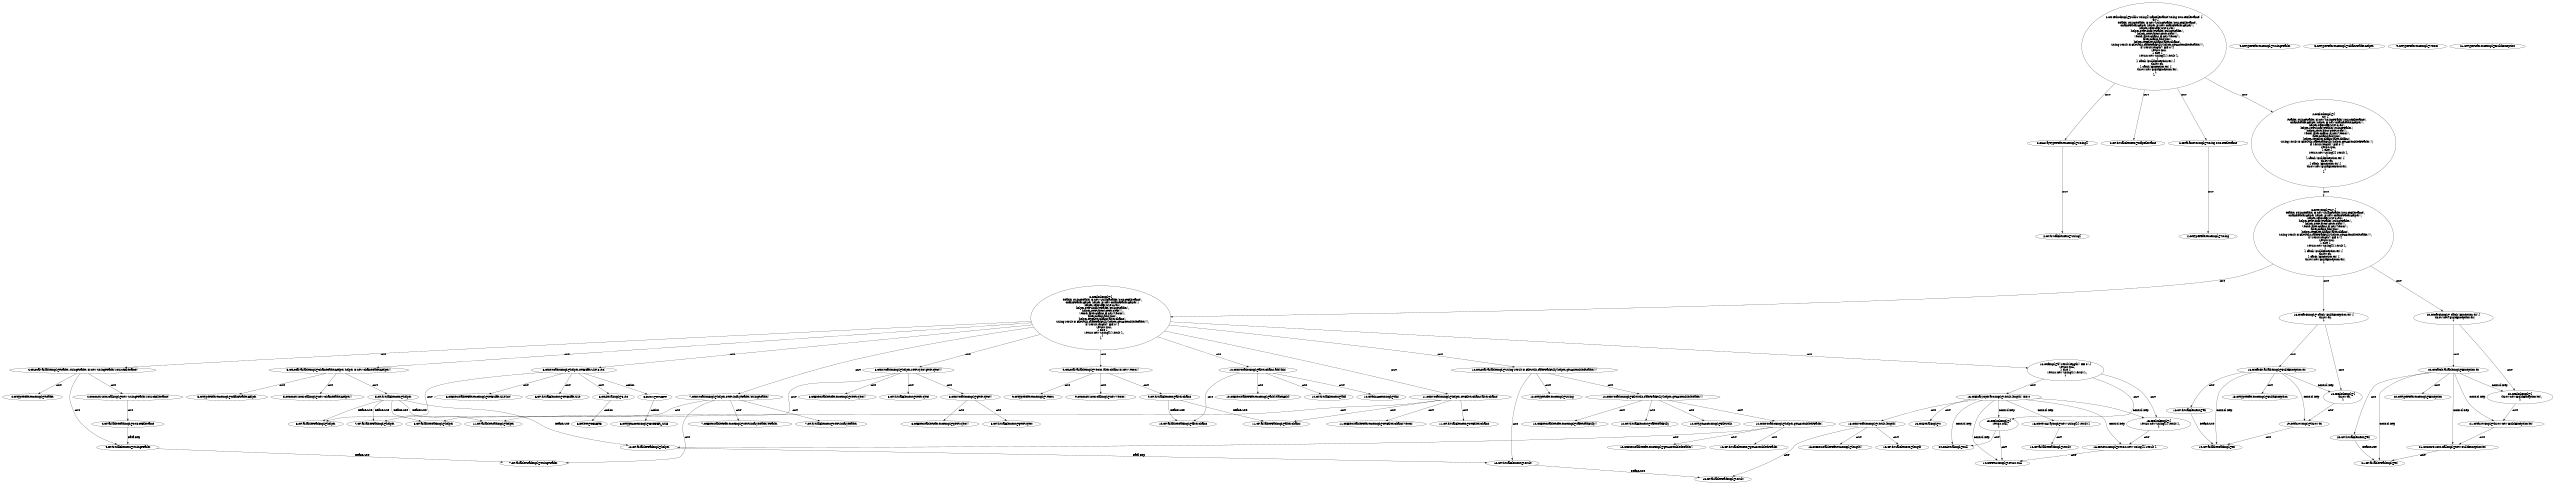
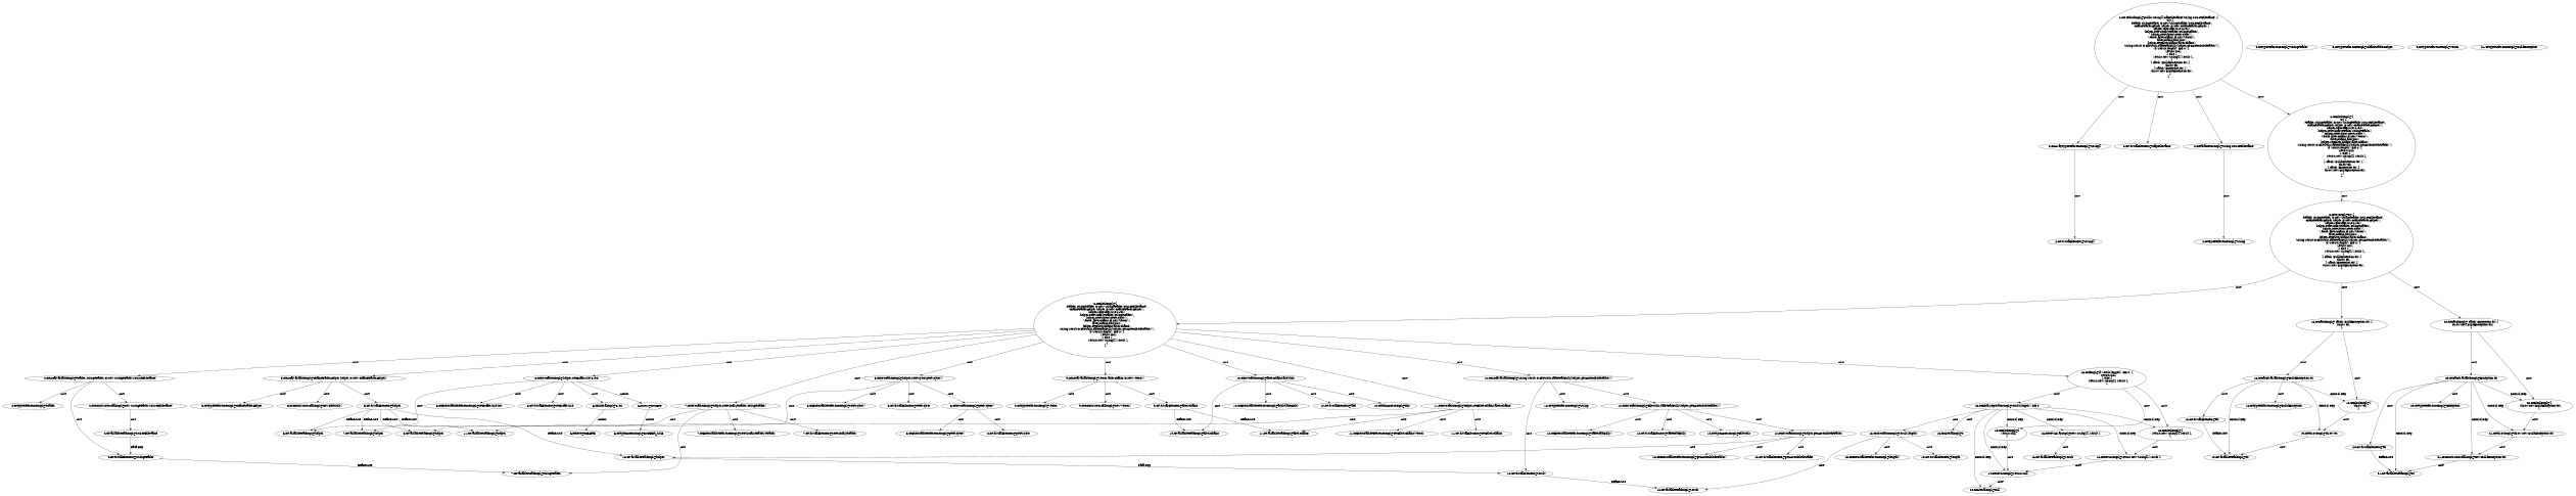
  digraph {
    node [shape=ellipse]
    n1 [label="2:CtVirtualElement@String[]"]
    n2 [label="2:CtArrayTypeReferenceImpl@String[]"]
    n3 [label="2:CtVirtualElement@mapFileName"]
    n4 [label="2:CtParameterImpl@String sourceFileName"]
    n5 [label="2:CtTypeReferenceImpl@String"]
    n6 [label="4:CtTypeReferenceImpl@Reader"]
    n7 [label="4:CtTypeReferenceImpl@StringReader"]
    n8 [label="4:CtVariableReadImpl@sourceFileName"]
    n9 [label="4:CtVirtualElement@stringReader"]
    n10 [label="7:CtVariableReadImpl@stringReader"]
    n11 [label="4:CtConstructorCallImpl@new StringReader(sourceFileName)"]
    n12 [label="4:CtLocalVariableImpl@Reader stringReader = new StringReader(sourceFileName)"]
    n13 [label="5:CtTypeReferenceImpl@ChainReaderHelper"]
    n14 [label="5:CtTypeReferenceImpl@ChainReaderHelper"]
-   n15 [label="5:CtConstructorCallImpl@new ChainReaderHelper()"]
+   n15 [label="5:CtConstructorCallImpl@new FileUtils()"]
    n16 [label="5:CtVirtualElement@helper"]
    n17 [label="6:CtVariableReadImpl@helper"]
    n18 [label="7:CtVariableReadImpl@helper"]
    n19 [label="8:CtVariableReadImpl@helper"]
    n20 [label="11:CtVariableReadImpl@helper"]
    n21 [label="12:CtVariableReadImpl@helper"]
    n22 [label="12:CtVirtualElement@result"]
    n23 [label="5:CtLocalVariableImpl@ChainReaderHelper helper = new ChainReaderHelper()"]
    n24 [label="6:CtExecutableReferenceImpl@setBufferSize(int)"]
    n25 [label="6:CtVirtualElement@setBufferSize"]
    n26 [label="6:CtLiteralImpl@8192"]
    n27 [label="6:Delete@DELETE"]
    n28 [label="6:CtInvocationImpl@helper.setBufferSize(8192)"]
    n29 [label="6:Insert@INSERT"]
    n30 [label="6:CtTypeAccessImpl@BUFFER_SIZE"]
    n31 [label="7:CtExecutableReferenceImpl@setPrimaryReader(Reader)"]
    n32 [label="7:CtVirtualElement@setPrimaryReader"]
    n33 [label="7:CtInvocationImpl@helper.setPrimaryReader(stringReader)"]
    n34 [label="8:CtExecutableReferenceImpl@setProject()"]
    n35 [label="8:CtVirtualElement@setProject"]
    n36 [label="8:CtExecutableReferenceImpl@getProject()"]
    n37 [label="8:CtVirtualElement@getProject"]
    n38 [label="8:CtInvocationImpl@getProject()"]
    n39 [label="8:CtInvocationImpl@helper.setProject(getProject())"]
    n40 [label="9:CtTypeReferenceImpl@Vector"]
    n41 [label="9:CtTypeReferenceImpl@Vector"]
    n42 [label="9:CtConstructorCallImpl@new Vector()"]
    n43 [label="9:CtVirtualElement@filterChains"]
    n44 [label="10:CtVariableReadImpl@filterChains"]
    n45 [label="11:CtVariableReadImpl@filterChains"]
    n46 [label="9:CtLocalVariableImpl@Vector filterChains = new Vector()"]
    n47 [label="10:CtExecutableReferenceImpl@add(PlaceHold)"]
    n48 [label="10:CtVirtualElement@add"]
    n49 [label="10:CtThisAccessImpl@this"]
    n50 [label="10:CtInvocationImpl@filterChains.add(this)"]
    n51 [label="11:CtExecutableReferenceImpl@setFilterChains(Vector)"]
    n52 [label="11:CtVirtualElement@setFilterChains"]
    n53 [label="11:CtInvocationImpl@helper.setFilterChains(filterChains)"]
    n54 [label="12:CtTypeReferenceImpl@String"]
    n55 [label="12:CtExecutableReferenceImpl@safeReadFully()"]
    n56 [label="12:CtVirtualElement@safeReadFully"]
    n57 [label="12:CtTypeAccessImpl@FileUtils"]
    n58 [label="12:CtExecutableReferenceImpl@getAssembledReader()"]
    n59 [label="12:CtVirtualElement@getAssembledReader"]
    n60 [label="13:CtVariableReadImpl@result"]
    n61 [label="12:CtInvocationImpl@helper.getAssembledReader()"]
    n62 [label="12:CtInvocationImpl@FileUtils.safeReadFully(helper.getAssembledReader())"]
    n63 [label="12:CtLocalVariableImpl@String result = FileUtils.safeReadFully(helper.getAssembledReader())"]
    n64 [label="13:CtExecutableReferenceImpl@length()"]
    n65 [label="13:CtVirtualElement@length"]
    n66 [label="13:CtInvocationImpl@result.length()"]
    n67 [label="13:CtLiteralImpl@0"]
    n68 [label="13:CtBinaryOperatorImpl@result.length() == 0"]
    n69 [label="64:CtLiteralImpl@null"]
    n70 [label="14:CtReturnImpl@return null"]
    n71 [label="13:CtBlockImpl@\{\n    return null;\n\}"]
    n72 [label="16:CtNewArrayImpl@new String[]\{ result \}"]
    n73 [label="16:CtReturnImpl@return new String[]\{ result \}"]
    n74 [label="15:CtBlockImpl@\{\n    return new String[]\{ result \};\n\}"]
    n75 [label="16:CtVariableReadImpl@result"]
    n76 [label="13:CtIfImpl@if (result.length() == 0) \{\n    return null;\n\} else \{\n    return new String[]\{ result \};\n\}"]
    n77 [label="3:CtBlockImpl@\{\n    Reader stringReader = new StringReader(sourceFileName);\n    ChainReaderHelper helper = new ChainReaderHelper();\n    helper.setBufferSize(8192);\n    helper.setPrimaryReader(stringReader);\n    helper.setProject(getProject());\n    Vector filterChains = new Vector();\n    filterChains.add(this);\n    helper.setFilterChains(filterChains);\n    String result = FileUtils.safeReadFully(helper.getAssembledReader());\n    if (result.length() == 0) \{\n        return null;\n    \} else \{\n        return new String[]\{ result \};\n    \}\n\}"]
    n78 [label="18:CtVirtualElement@ex"]
    n79 [label="19:CtVariableReadImpl@ex"]
    n80 [label="18:CtTypeReferenceImpl@BuildException"]
    n81 [label="18:CtCatchVariableImpl@BuildException ex"]
    n82 [label="19:CtThrowImpl@throw ex"]
    n83 [label="18:CtBlockImpl@\{\n    throw ex;\n\}"]
    n84 [label="18:CtCatchImpl@ catch (BuildException ex) \{\n    throw ex;\n\}"]
    n85 [label="20:CtVirtualElement@ex"]
    n86 [label="21:CtVariableReadImpl@ex"]
    n87 [label="20:CtTypeReferenceImpl@Exception"]
    n88 [label="20:CtCatchVariableImpl@Exception ex"]
    n89 [label="21:CtConstructorCallImpl@new BuildException(ex)"]
    n90 [label="21:CtThrowImpl@throw new BuildException(ex)"]
    n91 [label="20:CtBlockImpl@\{\n    throw new BuildException(ex);\n\}"]
    n92 [label="21:CtTypeReferenceImpl@BuildException"]
    n93 [label="20:CtCatchImpl@ catch (Exception ex) \{\n    throw new BuildException(ex);\n\}"]
    n94 [label="3:CtTryImpl@try \{\n    Reader stringReader = new StringReader(sourceFileName);\n    ChainReaderHelper helper = new ChainReaderHelper();\n    helper.setBufferSize(8192);\n    helper.setPrimaryReader(stringReader);\n    helper.setProject(getProject());\n    Vector filterChains = new Vector();\n    filterChains.add(this);\n    helper.setFilterChains(filterChains);\n    String result = FileUtils.safeReadFully(helper.getAssembledReader());\n    if (result.length() == 0) \{\n        return null;\n    \} else \{\n        return new String[]\{ result \};\n    \}\n\} catch (BuildException ex) \{\n    throw ex;\n\} catch (Exception ex) \{\n    throw new BuildException(ex);\n\}"]
    n95 [label="2:CtBlockImpl@\{\n    try \{\n        Reader stringReader = new StringReader(sourceFileName);\n        ChainReaderHelper helper = new ChainReaderHelper();\n        helper.setBufferSize(8192);\n        helper.setPrimaryReader(stringReader);\n        helper.setProject(getProject());\n        Vector filterChains = new Vector();\n        filterChains.add(this);\n        helper.setFilterChains(filterChains);\n        String result = FileUtils.safeReadFully(helper.getAssembledReader());\n        if (result.length() == 0) \{\n            return null;\n        \} else \{\n            return new String[]\{ result \};\n        \}\n    \} catch (BuildException ex) \{\n        throw ex;\n    \} catch (Exception ex) \{\n        throw new BuildException(ex);\n    \}\n\}"]
    n96 [label="2:CtMethodImpl@public String[] mapFileName(String sourceFileName) \{\n    try \{\n        Reader stringReader = new StringReader(sourceFileName);\n        ChainReaderHelper helper = new ChainReaderHelper();\n        helper.setBufferSize(8192);\n        helper.setPrimaryReader(stringReader);\n        helper.setProject(getProject());\n        Vector filterChains = new Vector();\n        filterChains.add(this);\n        helper.setFilterChains(filterChains);\n        String result = FileUtils.safeReadFully(helper.getAssembledReader());\n        if (result.length() == 0) \{\n            return null;\n        \} else \{\n            return new String[]\{ result \};\n        \}\n    \} catch (BuildException ex) \{\n        throw ex;\n    \} catch (Exception ex) \{\n        throw new BuildException(ex);\n    \}\n\}"]
    n2 -> n1 [label=AST]
    n4 -> n5 [label=AST]
    n8 -> n9 [label="Data Dep"]
    n9 -> n10 [label="Define-Use"]
    n11 -> n8 [label=AST]
    n12 -> n6 [label=AST]
    n12 -> n9 [label=AST]
    n12 -> n11 [label=AST]
    n16 -> n17 [label="Define-Use"]
    n16 -> n18 [label="Define-Use"]
    n16 -> n19 [label="Define-Use"]
    n16 -> n20 [label="Define-Use"]
    n16 -> n21 [label="Define-Use"]
    n21 -> n22 [label="Data Dep"]
    n22 -> n60 [label="Define-Use"]
    n23 -> n13 [label=AST]
    n23 -> n15 [label=AST]
    n23 -> n16 [label=AST]
    n26 -> n27 [label=Action]
    n28 -> n17 [label=AST]
    n28 -> n24 [label=AST]
    n28 -> n25 [label=AST]
    n28 -> n26 [label=AST]
    n28 -> n29 [label=Action]
    n29 -> n30 [label=Action]
    n33 -> n10 [label=AST]
    n33 -> n18 [label=AST]
    n33 -> n31 [label=AST]
    n33 -> n32 [label=AST]
    n38 -> n36 [label=AST]
    n38 -> n37 [label=AST]
    n39 -> n19 [label=AST]
    n39 -> n34 [label=AST]
    n39 -> n35 [label=AST]
    n39 -> n38 [label=AST]
    n43 -> n44 [label="Define-Use"]
    n43 -> n45 [label="Define-Use"]
    n46 -> n40 [label=AST]
    n46 -> n42 [label=AST]
    n46 -> n43 [label=AST]
    n50 -> n44 [label=AST]
    n50 -> n47 [label=AST]
    n50 -> n48 [label=AST]
    n50 -> n49 [label=AST]
    n53 -> n20 [label=AST]
    n53 -> n45 [label=AST]
    n53 -> n51 [label=AST]
    n53 -> n52 [label=AST]
    n61 -> n21 [label=AST]
    n61 -> n58 [label=AST]
    n61 -> n59 [label=AST]
    n62 -> n55 [label=AST]
    n62 -> n56 [label=AST]
    n62 -> n57 [label=AST]
    n62 -> n61 [label=AST]
    n63 -> n22 [label=AST]
    n63 -> n54 [label=AST]
    n63 -> n62 [label=AST]
    n66 -> n60 [label=AST]
    n66 -> n64 [label=AST]
    n66 -> n65 [label=AST]
    n68 -> n66 [label=AST]
    n68 -> n67 [label=AST]
    n68 -> n69 [label="Control Dep"]
    n68 -> n70 [label="Control Dep"]
    n68 -> n71 [label="Control Dep"]
    n68 -> n72 [label="Control Dep"]
    n68 -> n73 [label="Control Dep"]
    n68 -> n74 [label="Control Dep"]
-   n71 -> n69 [label=AST]
+   n70 -> n69 [label=AST]
    n71 -> n70 [label=AST]
    n72 -> n75 [label=AST]
    n73 -> n70 [label=AST]
    n74 -> n73 [label=AST]
    n76 -> n68 [label=AST]
    n76 -> n71 [label=AST]
    n76 -> n74 [label=AST]
    n77 -> n12 [label=AST]
    n77 -> n23 [label=AST]
    n77 -> n28 [label=AST]
    n77 -> n33 [label=AST]
    n77 -> n39 [label=AST]
    n77 -> n46 [label=AST]
    n77 -> n50 [label=AST]
    n77 -> n53 [label=AST]
    n77 -> n63 [label=AST]
    n77 -> n76 [label=AST]
    n78 -> n79 [label="Define-Use"]
    n81 -> n78 [label=AST]
    n81 -> n79 [label="Control Dep"]
    n81 -> n80 [label=AST]
    n81 -> n82 [label="Control Dep"]
    n81 -> n83 [label="Control Dep"]
    n82 -> n79 [label=AST]
    n83 -> n82 [label=AST]
    n84 -> n81 [label=AST]
    n84 -> n83 [label=AST]
    n85 -> n86 [label="Define-Use"]
    n88 -> n85 [label=AST]
    n88 -> n86 [label="Control Dep"]
    n88 -> n87 [label=AST]
    n88 -> n89 [label="Control Dep"]
    n88 -> n90 [label="Control Dep"]
    n88 -> n91 [label="Control Dep"]
    n89 -> n86 [label=AST]
    n90 -> n89 [label=AST]
    n91 -> n90 [label=AST]
    n93 -> n88 [label=AST]
    n93 -> n91 [label=AST]
    n94 -> n77 [label=AST]
    n94 -> n84 [label=AST]
    n94 -> n93 [label=AST]
    n95 -> n94 [label=AST]
    n96 -> n2 [label=AST]
    n96 -> n3 [label=AST]
    n96 -> n4 [label=AST]
    n96 -> n95 [label=AST]
  }
